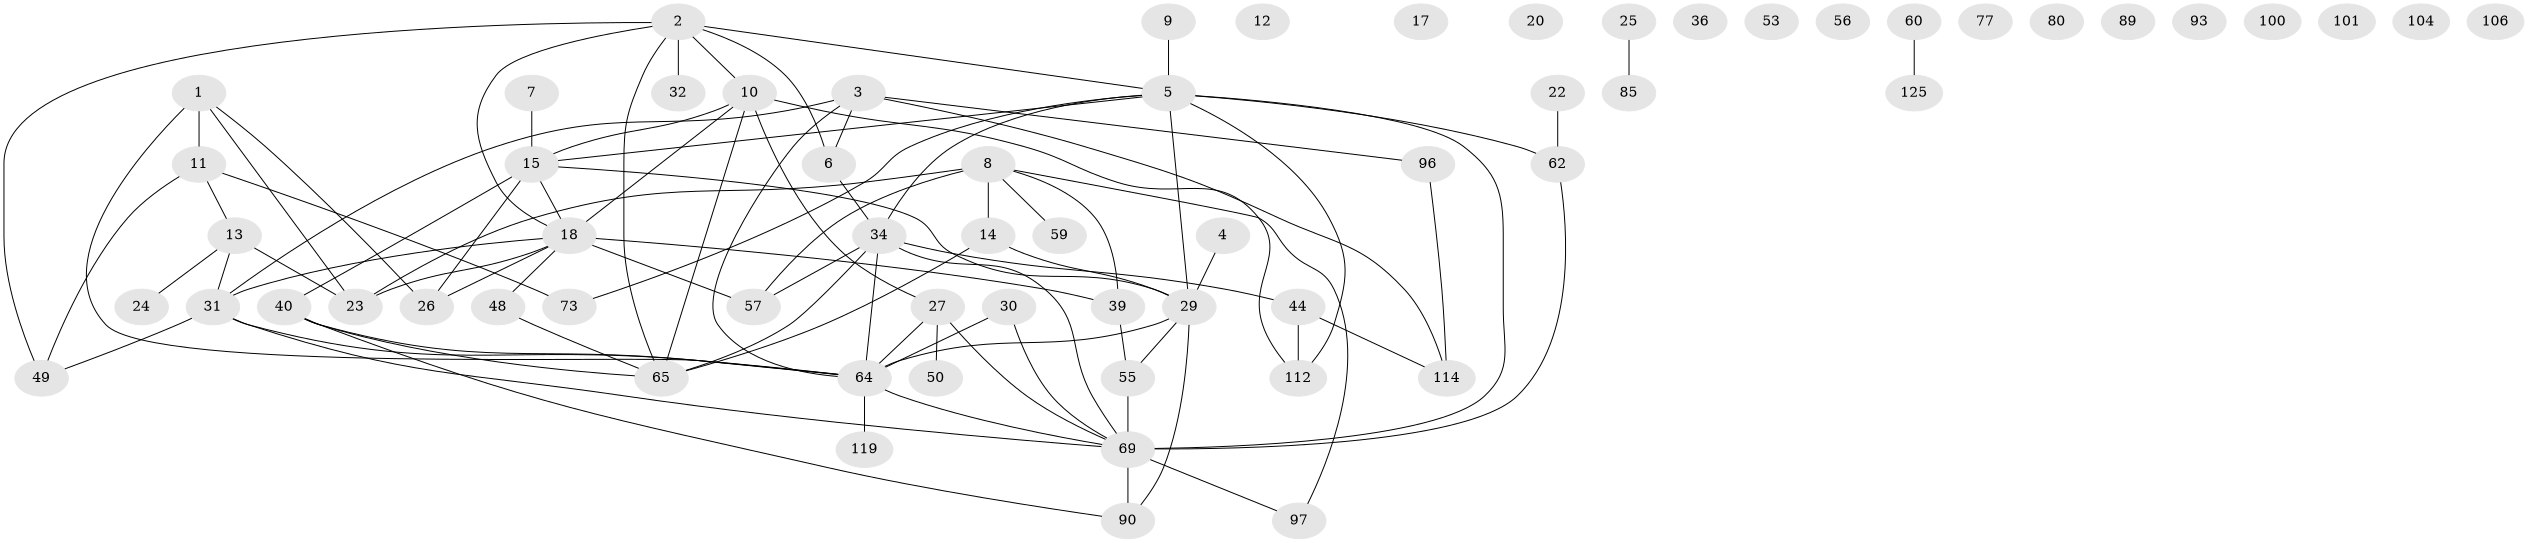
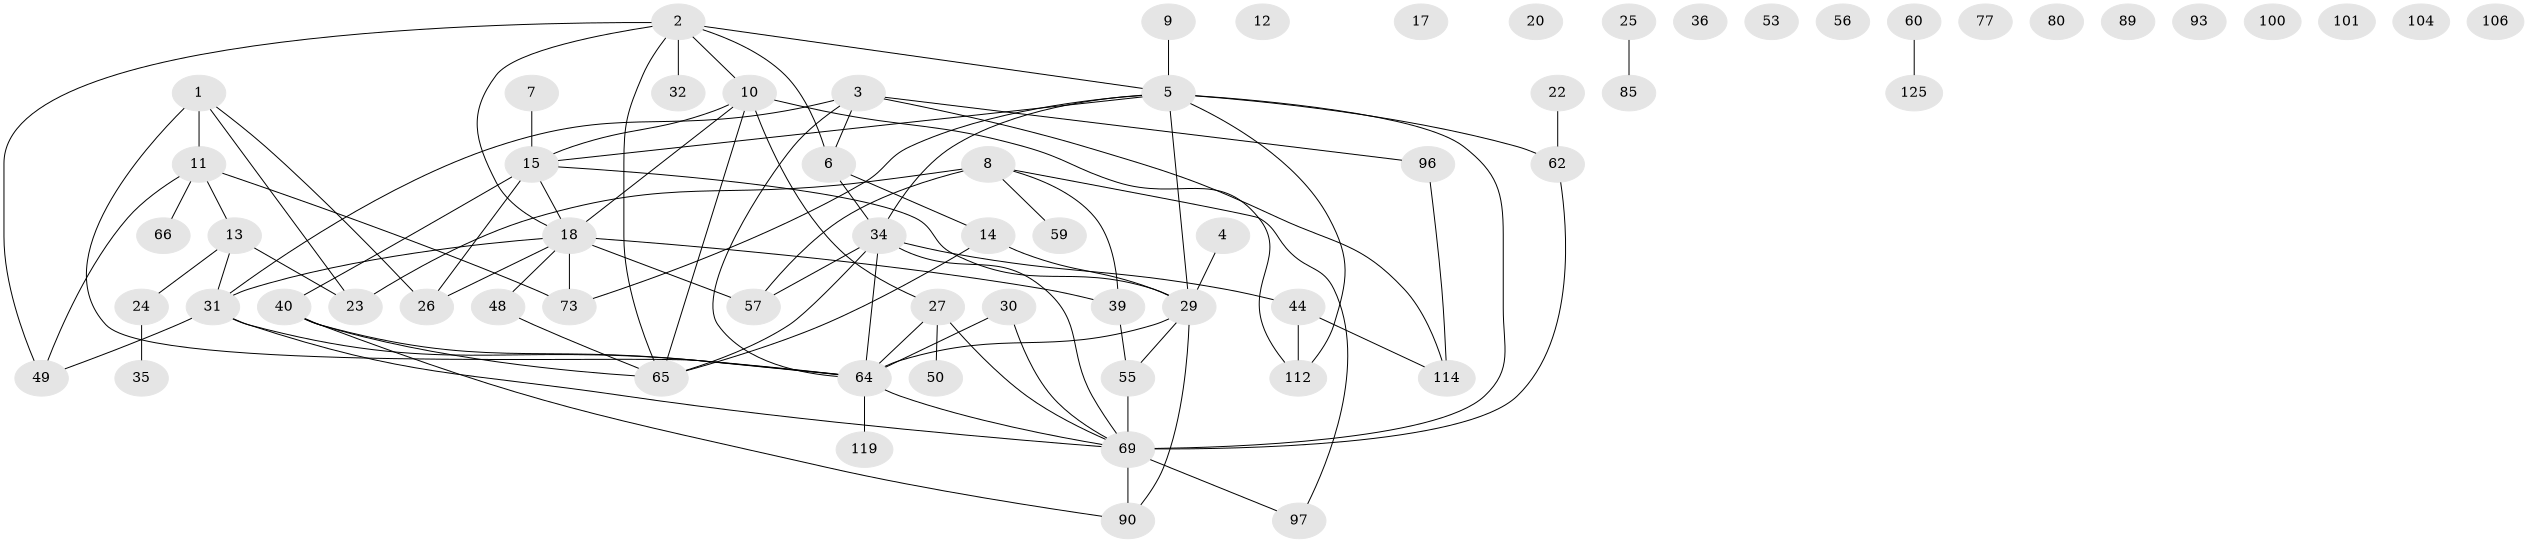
  graph {
    node [color=gray90 style=filled]
    1 [super="+37"]
    11 [super="+47"]
    23 [super="+108"]
    26 [super="+87"]
    64 [super="+68+99"]
    49
    73
    13 [super="+16"]
+   66 [super="+116"]
    69 [super="+86+76"]
    119
    2 [super="+124+46"]
    5 [super="+70+41+28"]
    6
    10 [super="+94"]
    18 [super="+52"]
    32
    65 [super="+72+84"]
    29 [super="+63+43+132+88"]
    15 [super="+45+98"]
    34 [super="+38+131+78"]
    62 [super="+121+74"]
    112
    27 [super="+105"]
    31 [super="+61+42+128"]
    39 [super="+122"]
    57 [super="+85"]
    48
    22
    3 [super="+33"]
    96 [super="+110"]
    114 [super="+123"]
    4
    55
    90
    40 [super="+51"]
    44
    97
    7 [super="+83"]
    8 [super="+19"]
    14 [super="+130+109+92"]
    59
    9 [super="+67"]
    50
    24
    12
+   35
    17
    20
    n50 [label=85 super="+127"]
    25
    30 [super="+102"]
    36
    53
    56 [super="+95"]
    60 [super="+75"]
    125
    n58 [label=77]
    80
    89
    93
    100
    101
    104
    106
    1 -- 11
    1 -- 23
    1 -- 26
    1 -- 64 [weight=2]
    11 -- 49
    11 -- 73
    11 -- 13
+   11 -- 66
    64 -- 69
    64 -- 119
    13 -- 23
    13 -- 31
    13 -- 24
    69 -- 90
    69 -- 97
    2 -- 49
    2 -- 5
    2 -- 6
    2 -- 10
    2 -- 18
    2 -- 32
    2 -- 65
    5 -- 73
    5 -- 69 [weight=2]
    5 -- 29 [weight=2]
    5 -- 15 [weight=2]
    5 -- 34
    5 -- 62 [weight=2]
    5 -- 112
    6 -- 34
    10 -- 18
    10 -- 65
    10 -- 15
    10 -- 112
    10 -- 27
-   18 -- 23
+   18 -- 73
    18 -- 26
    18 -- 31
    18 -- 39
    18 -- 57
    18 -- 48
    29 -- 64 [weight=2]
    29 -- 55
    29 -- 90
    15 -- 26
    15 -- 18
    15 -- 29 [weight=2]
    15 -- 40
    34 -- 64 [weight=3]
    34 -- 69
    34 -- 65
    34 -- 57
    34 -- 44
    62 -- 69 [weight=2]
    27 -- 64
    27 -- 69
    27 -- 50
    31 -- 64
    31 -- 49
    31 -- 69
    39 -- 55
    48 -- 65
    22 -- 62
    3 -- 64 [weight=2]
    3 -- 6
    3 -- 31
    3 -- 96
    3 -- 114
    96 -- 114
    4 -- 29
    55 -- 69
    40 -- 64
    40 -- 65
    40 -- 90
    44 -- 112
    44 -- 114
    7 -- 15
    8 -- 23 [weight=2]
    8 -- 39
    8 -- 57
    8 -- 97
-   8 -- 14
+   6 -- 14
    8 -- 59
    14 -- 65 [weight=2]
    14 -- 29
    9 -- 5
+   24 -- 35
    25 -- n50
    30 -- 64
    30 -- 69
    60 -- 125
  }
